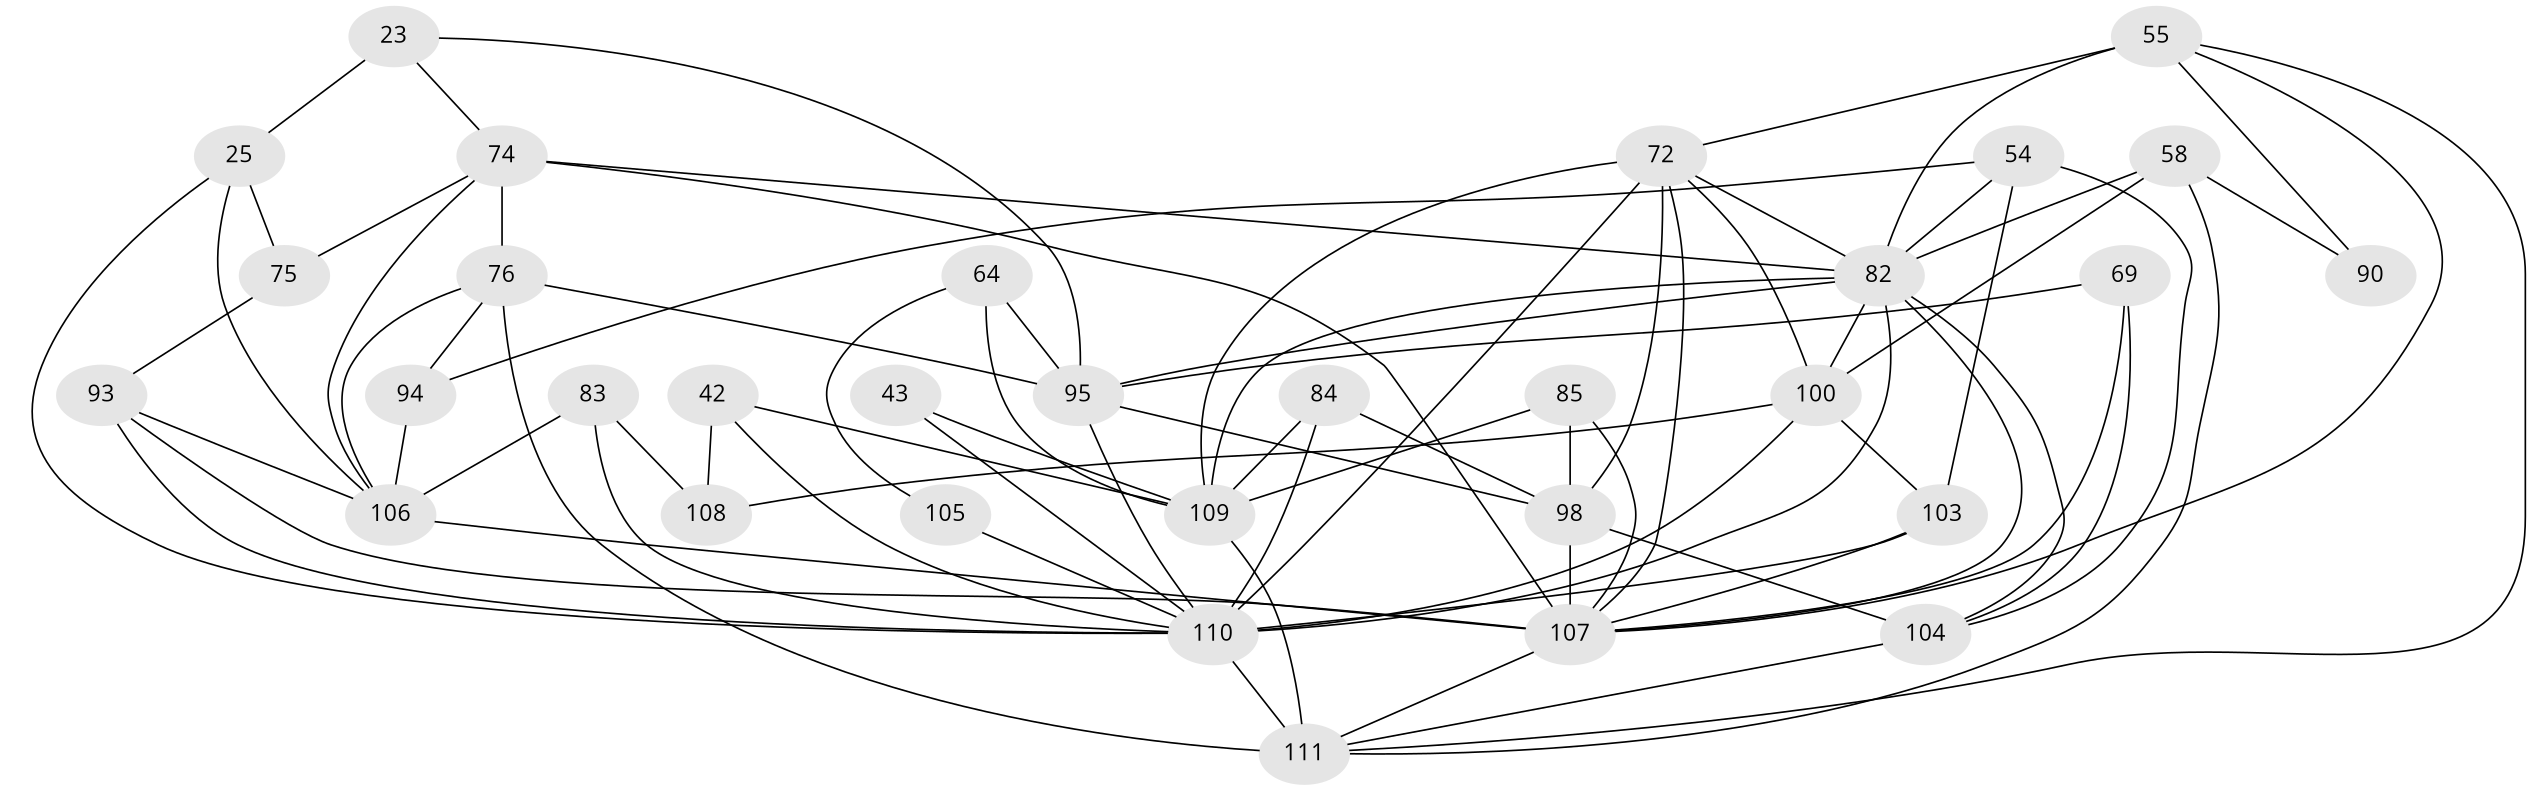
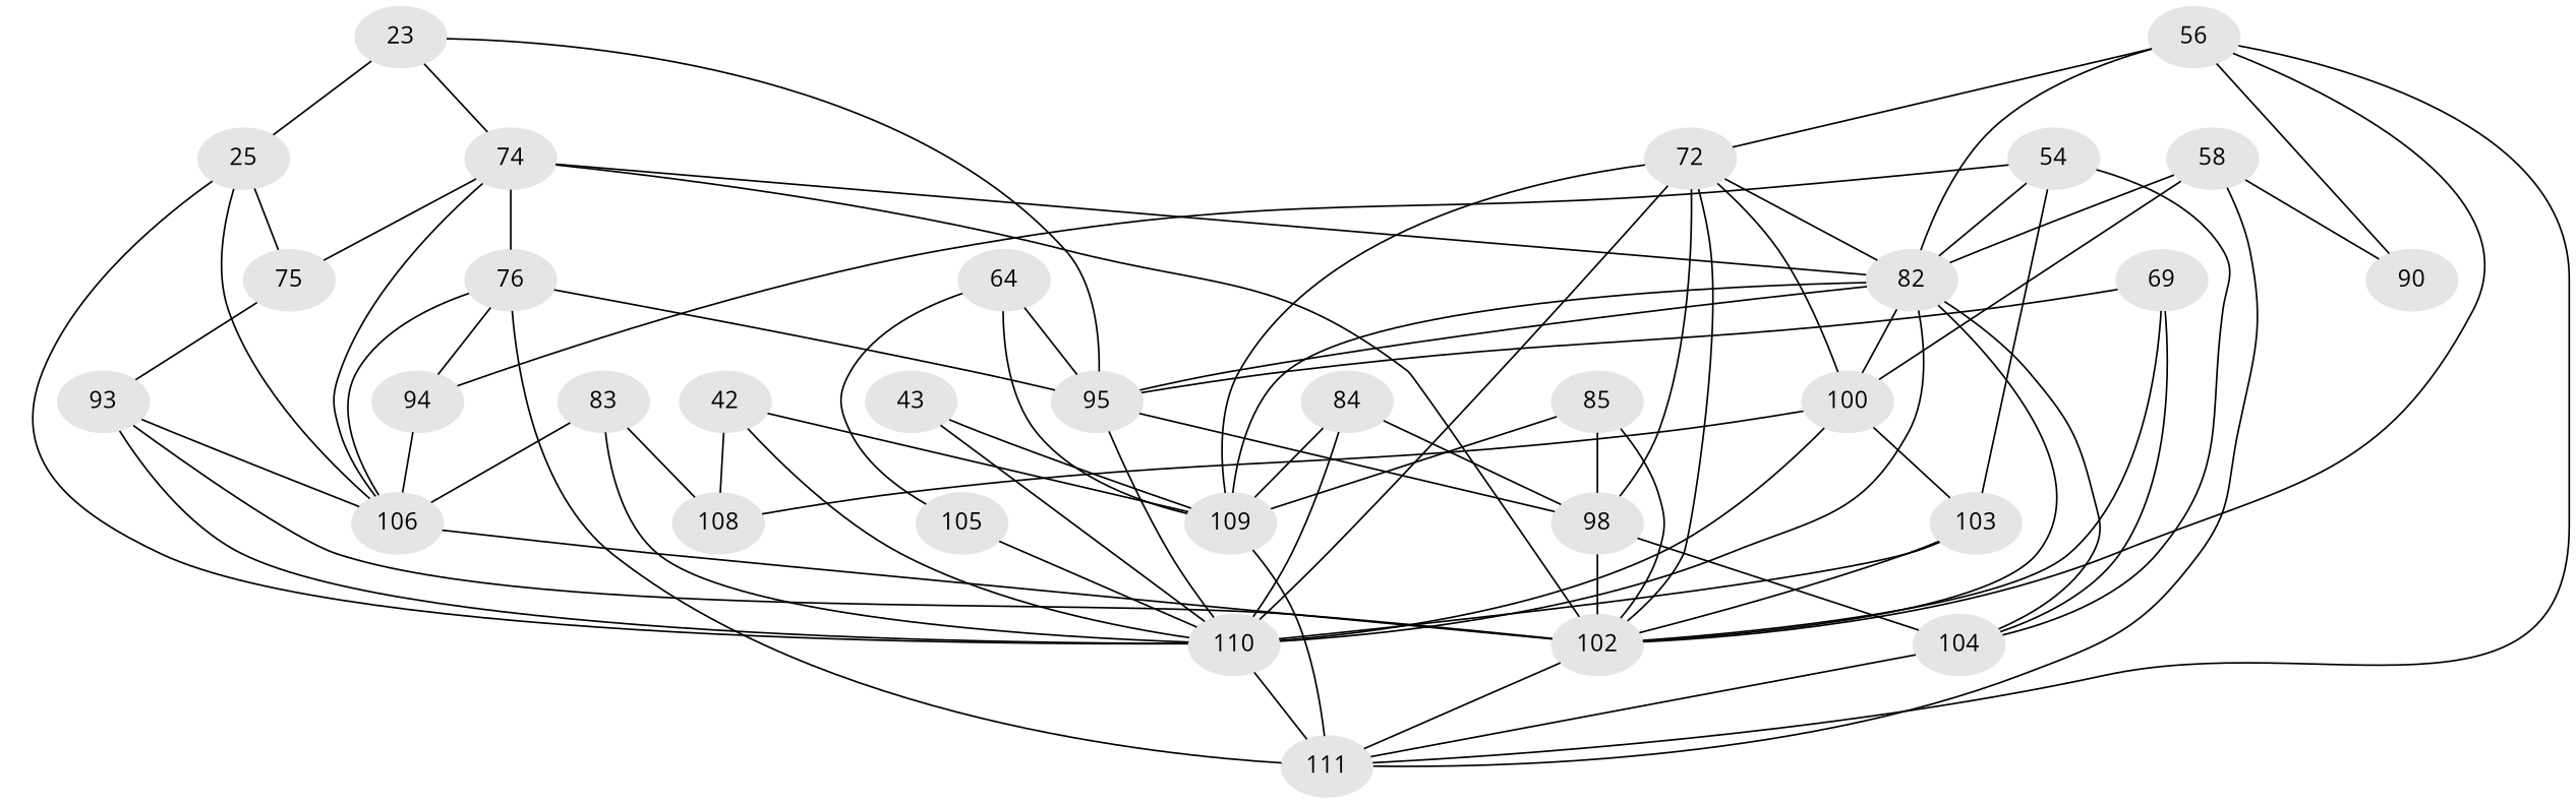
  graph {
    fontname="Open Sans"
    node [color=gray90 fontname="Open Sans" style=filled]
    edge [fontname="Open Sans"]
    25 [super="+19"]
    75
    106 [super="+88+92"]
    110 [super="+91+87+96"]
    23
    74 [super="+17+71"]
    95 [super="+86"]
    82 [super="+35+67+66"]
-   107 [super="+39+68+79+99"]
+   107 [super="+39+68+79+99" label=102]
    76 [super="+6+48"]
    98 [super="+51"]
    93 [super="+77+29"]
    111 [super="+80+102"]
    42 [super="+18"]
    108
    109 [super="+81+57"]
    43
    104 [super="+30+59"]
    100 [super="+10"]
    54
    94
    103 [super="+101"]
-   56 [super="+21+40" label=55]
+   56 [super="+21+40"]
    72 [super="+1+24+70"]
    90
    58 [super="+34"]
    64 [super="+11"]
    105
    69
    83 [super="+14"]
    84
    85
    25 -- 75
    25 -- 106 [weight=2]
    25 -- 110
    75 -- 93
    106 -- 107 [weight=2]
    110 -- 111 [weight=3]
    23 -- 25 [weight=2]
    23 -- 74
    23 -- 95
    74 -- 75
    74 -- 106
    74 -- 82 [weight=2]
    74 -- 107 [weight=2]
    74 -- 76 [weight=3]
    95 -- 110 [weight=2]
    95 -- 98 [weight=2]
    82 -- 110
    82 -- 95
    82 -- 107
    82 -- 109
    82 -- 104
    82 -- 100
    107 -- 111 [weight=2]
    76 -- 106
    76 -- 95
    76 -- 111 [weight=2]
    76 -- 94
    98 -- 107 [weight=3]
    98 -- 104
    93 -- 106 [weight=2]
    93 -- 110 [weight=2]
    93 -- 107 [weight=3]
    42 -- 110 [weight=3]
    42 -- 108
    42 -- 109 [weight=2]
    109 -- 111 [weight=3]
    43 -- 110 [weight=2]
    43 -- 109 [weight=2]
    104 -- 111 [weight=3]
    100 -- 110
    100 -- 108
    100 -- 103 [weight=2]
    54 -- 82
    54 -- 104
    54 -- 94
    54 -- 103
    94 -- 106 [weight=2]
    103 -- 110 [weight=2]
    103 -- 107
    56 -- 82 [weight=2]
    56 -- 107 [weight=2]
    56 -- 111
    56 -- 72 [weight=3]
    56 -- 90 [weight=2]
    72 -- 110 [weight=6]
    72 -- 82 [weight=2]
    72 -- 107
    72 -- 98 [weight=3]
    72 -- 109 [weight=2]
    72 -- 100
    58 -- 82
    58 -- 111
    58 -- 100 [weight=2]
    58 -- 90 [weight=2]
    64 -- 95 [weight=2]
    64 -- 109
    64 -- 105 [weight=2]
    105 -- 110 [weight=2]
    69 -- 95
    69 -- 107
    69 -- 104 [weight=2]
    83 -- 106 [weight=2]
    83 -- 110 [weight=2]
    83 -- 108 [weight=2]
    84 -- 110 [weight=2]
    84 -- 98
    84 -- 109
    85 -- 107
    85 -- 98
    85 -- 109 [weight=2]
  }
